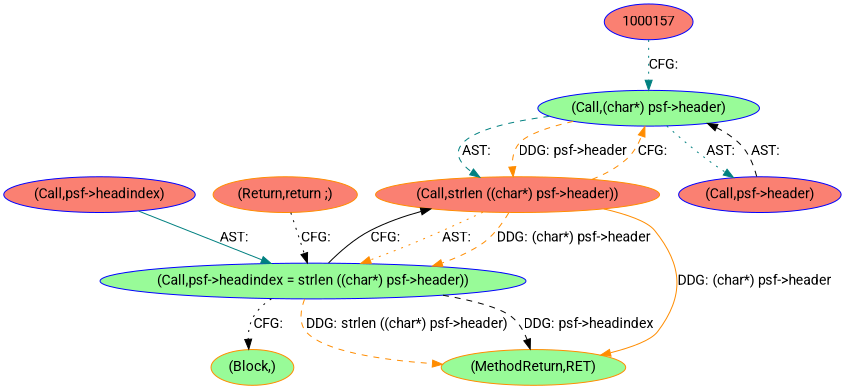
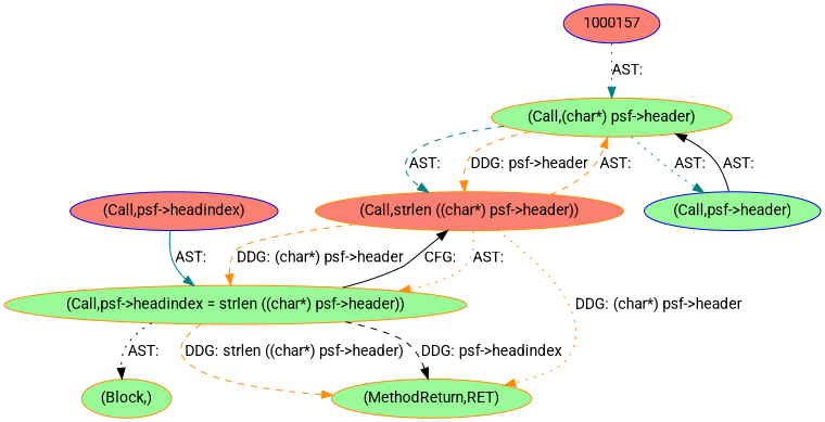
  digraph {
    fontname=Roboto
    node [color=darkorange fillcolor=palegreen fontname=Roboto style=filled]
    edge [color=darkorange fontname=Roboto style=dashed]
-   n1 [color=blue label="(Call,(char*) psf->header)"]
+   n1 [label="(Call,(char*) psf->header)"]
    n2 [fillcolor=salmon label="(Call,strlen ((char*) psf->header))"]
-   n3 [color=blue fillcolor=salmon label="(Call,psf->header)"]
+   n3 [color=blue label="(Call,psf->header)"]
    n4 [label="(MethodReturn,RET)"]
-   n5 [color=blue label="(Call,psf->headindex = strlen ((char*) psf->header))"]
+   n5 [label="(Call,psf->headindex = strlen ((char*) psf->header))"]
    n6 [label="(Block,)"]
    n7 [color=blue fillcolor=salmon label="(Call,psf->headindex)"]
-   n8 [fillcolor=salmon label="(Return,return ;)"]
    1000157 [color=blue fillcolor=salmon]
    n1 -> n2 [color=teal label="AST: "]
    n1 -> n2 [label="DDG: psf->header"]
    n1 -> n3 [color=teal label="AST: " style=dotted]
-   n2 -> n1 [label="CFG: "]
-   n2 -> n4 [label="DDG: (char*) psf->header" style=solid]
+   n2 -> n1 [label="AST: "]
+   n2 -> n4 [label="DDG: (char*) psf->header" style=dotted]
    n2 -> n5 [label="AST: " style=dotted]
    n2 -> n5 [label="DDG: (char*) psf->header"]
-   n3 -> n1 [color=black label="AST: "]
+   n3 -> n1 [color=black label="AST: " style=solid]
    n5 -> n2 [color=black label="CFG: " style=solid]
    n5 -> n4 [color=black label="DDG: psf->headindex"]
    n5 -> n4 [label="DDG: strlen ((char*) psf->header)"]
-   n5 -> n6 [color=black label="CFG: " style=dotted]
+   n5 -> n6 [color=black label="AST: " style=dotted]
    n7 -> n5 [color=teal label="AST: " style=solid]
-   n8 -> n5 [color=black label="CFG: " style=dotted]
-   1000157 -> n1 [color=teal label="CFG: " style=dotted]
+   1000157 -> n1 [color=teal label="AST: " style=dotted]
  }
